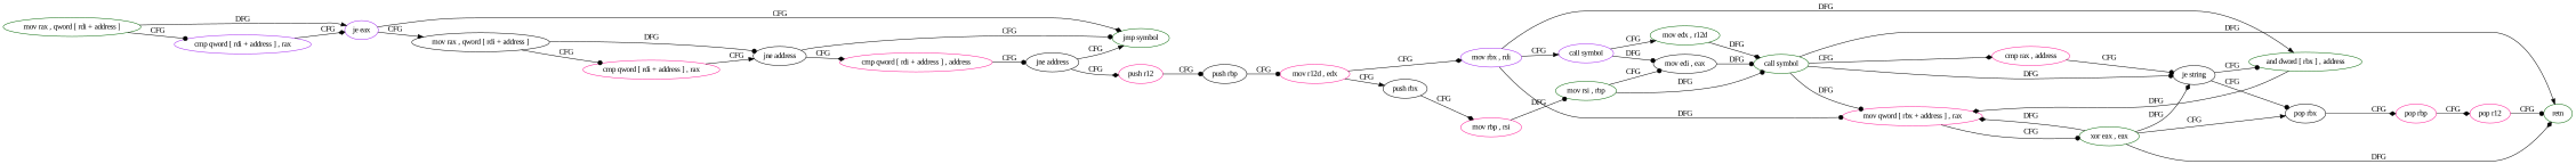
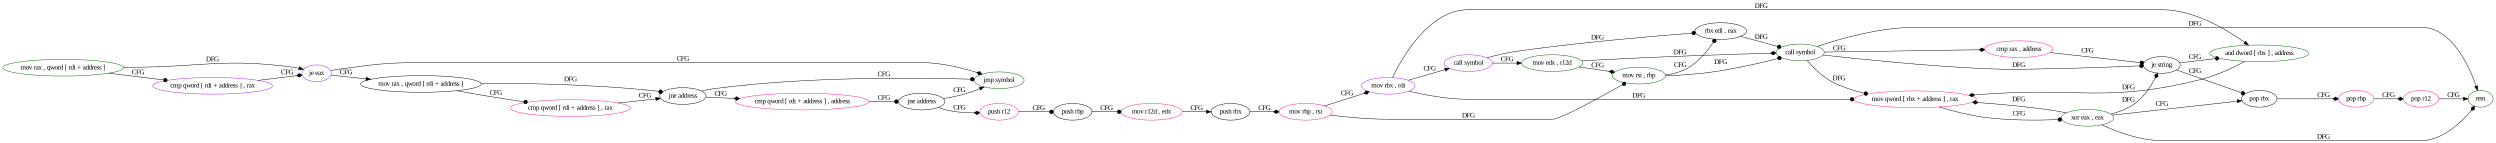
  digraph {
    fontname="Liberation Serif"
    rankdir=LR
    node [color=deeppink fontname="Liberation Serif"]
    edge [arrowhead=dot fontname="Liberation Serif"]
    n1 [color=darkgreen label="mov rax , qword [ rdi + address ]"]
    n2 [color=purple label="cmp qword [ rdi + address ] , rax"]
    n3 [color=purple label="je eax"]
    n4 [color=black label="mov rax , qword [ rdi + address ]"]
    n5 [color=darkgreen label="jmp symbol"]
    n6 [label="cmp qword [ rdi + address ] , rax"]
    n7 [color=black label="jne address"]
    n8 [label="cmp qword [ rdi + address ] , address"]
    n9 [color=black label="jne address"]
    n10 [label="push r12"]
    n11 [color=black label="push rbp"]
    n12 [label="mov r12d , edx"]
    n13 [color=black label="push rbx"]
    n14 [label="mov rbp , rsi"]
    n15 [color=darkgreen label="mov edx , r12d"]
    n16 [color=darkgreen label="mov rsi , rbp"]
    n17 [color=darkgreen label="call symbol"]
    n18 [color=purple label="mov rbx , rdi"]
    n19 [color=purple label="call symbol"]
    n20 [color=darkgreen label="and dword [ rbx ] , address"]
    n21 [label="mov qword [ rbx + address ] , rax"]
-   n22 [color=black label="mov edi , eax"]
+   n22 [color=black label="rbx edi , eax"]
    n23 [color=darkgreen label="xor eax , eax"]
    n24 [label="cmp rax , address"]
    n25 [color=black label="je string"]
    n26 [color=darkgreen label=retn]
    n27 [color=black label="pop rbx"]
    n28 [label="pop rbp"]
    n29 [label="pop r12"]
    n1 -> n2 [label=CFG]
    n1 -> n3 [arrowhead=normal label=DFG]
    n2 -> n3 [arrowhead=diamond label=CFG]
    n3 -> n4 [arrowhead=normal label=CFG]
    n3 -> n5 [arrowhead=diamond label=CFG]
    n4 -> n6 [label=CFG]
    n4 -> n7 [label=DFG]
    n6 -> n7 [arrowhead=normal label=CFG]
    n7 -> n5 [label=CFG]
    n7 -> n8 [arrowhead=diamond label=CFG]
    n8 -> n9 [label=CFG]
    n9 -> n5 [arrowhead=normal label=CFG]
    n9 -> n10 [arrowhead=diamond label=CFG]
    n10 -> n11 [label=CFG]
    n11 -> n12 [label=CFG]
    n12 -> n13 [arrowhead=normal label=CFG]
    n13 -> n14 [arrowhead=diamond label=CFG]
    n14 -> n16 [label=DFG]
-   n12 -> n18 [arrowhead=diamond label=CFG]
+   n14 -> n18 [arrowhead=diamond label=CFG]
+   n15 -> n16 [arrowhead=diamond label=CFG]
    n15 -> n17 [arrowhead=diamond label=DFG]
    n16 -> n17 [label=DFG]
    n16 -> n22 [label=CFG]
    n17 -> n21 [label=DFG]
    n17 -> n24 [arrowhead=diamond label=CFG]
    n17 -> n25 [label=DFG]
    n17 -> n26 [arrowhead=normal label=DFG]
    n18 -> n19 [arrowhead=normal label=CFG]
    n18 -> n20 [arrowhead=normal label=DFG]
    n18 -> n21 [label=DFG]
    n19 -> n15 [arrowhead=normal label=CFG]
    n19 -> n22 [label=DFG]
    n20 -> n21 [arrowhead=diamond label=DFG]
    n21 -> n23 [label=CFG]
    n22 -> n17 [label=DFG]
    n23 -> n21 [arrowhead=diamond label=DFG]
    n23 -> n25 [arrowhead=diamond label=DFG]
    n23 -> n26 [arrowhead=diamond label=DFG]
    n23 -> n27 [arrowhead=normal label=CFG]
    n24 -> n25 [label=CFG]
    n25 -> n20 [label=CFG]
    n25 -> n27 [label=CFG]
    n27 -> n28 [arrowhead=diamond label=CFG]
    n28 -> n29 [arrowhead=diamond label=CFG]
-   n29 -> n26 [label=CFG]
+   n29 -> n26 [arrowhead=normal label=CFG]
  }
